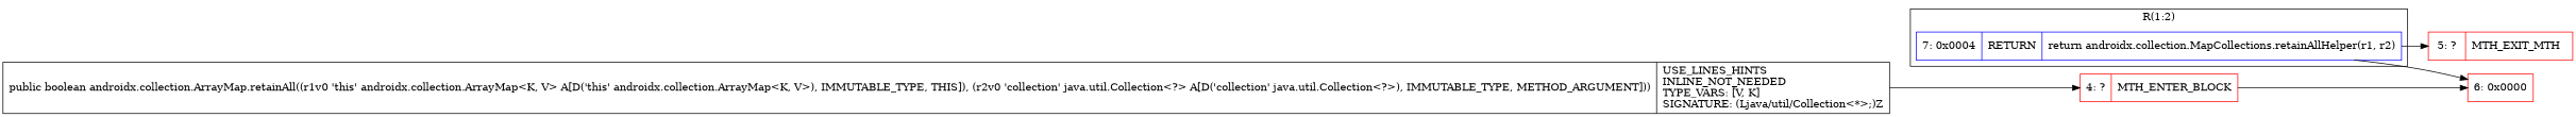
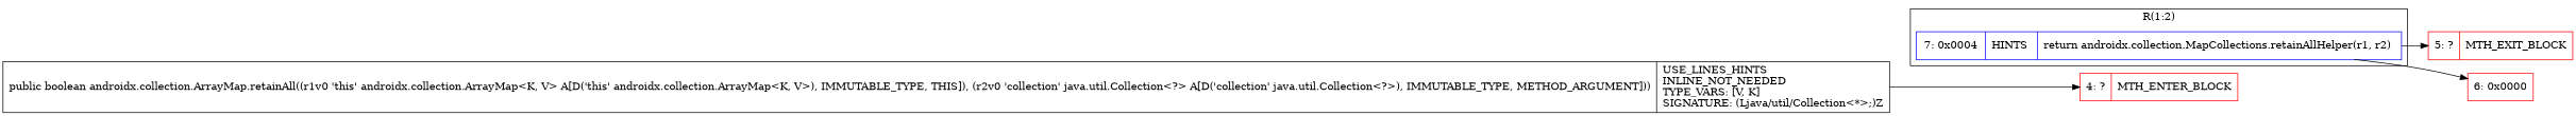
  digraph {
    rankdir=LR
    node [color=red shape=record]
-   n1 [color=blue label="{7\:\ 0x0004|RETURN\l|return androidx.collection.MapCollections.retainAllHelper(r1, r2)\l}"]
-   n2 [label="{5\:\ ?|MTH_EXIT_MTH\l}"]
+   n1 [color=blue label="{7\:\ 0x0004|HINTS\l|return androidx.collection.MapCollections.retainAllHelper(r1, r2)\l}"]
+   n2 [label="{5\:\ ?|MTH_EXIT_BLOCK\l}"]
    n3 [label="{6\:\ 0x0000}"]
    n4 [label="{4\:\ ?|MTH_ENTER_BLOCK\l}"]
    n5 [label="{public boolean androidx.collection.ArrayMap.retainAll((r1v0 'this' androidx.collection.ArrayMap\<K, V\> A[D('this' androidx.collection.ArrayMap\<K, V\>), IMMUTABLE_TYPE, THIS]), (r2v0 'collection' java.util.Collection\<?\> A[D('collection' java.util.Collection\<?\>), IMMUTABLE_TYPE, METHOD_ARGUMENT]))  | USE_LINES_HINTS\lINLINE_NOT_NEEDED\lTYPE_VARS: [V, K]\lSIGNATURE: (Ljava\/util\/Collection\<*\>;)Z\l}" color=""]
    subgraph cluster_1 {
      label="R(1:2)"
      n1
    }
    n1 -> n2
    n1 -> n3
-   n4 -> n3
    n5 -> n4
  }
